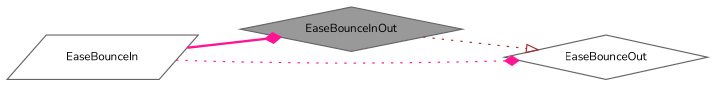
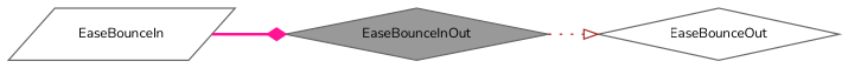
  digraph {
    fontname=Nunito
    rankdir=LR
    node [color=grey40 fillcolor=white fontname=Nunito fontsize=10 shape=diamond style=filled]
    edge [arrowhead=diamond color=deeppink fontname=Nunito fontsize=10 labelfontname=Helvetica labelfontsize=10 style=dotted]
    n1 [color=gray40 fillcolor=grey60 fontcolor=black height=0.2 label=EaseBounceInOut width=0.4]
    n2 [height=0.2 label=EaseBounceOut width=0.4]
    n3 [height=0.2 label=EaseBounceIn shape=parallelogram width=0.4]
    n1 -> n2 [arrowhead=onormal color=brown]
    n3 -> n1 [style=bold]
-   n3 -> n2
  }
